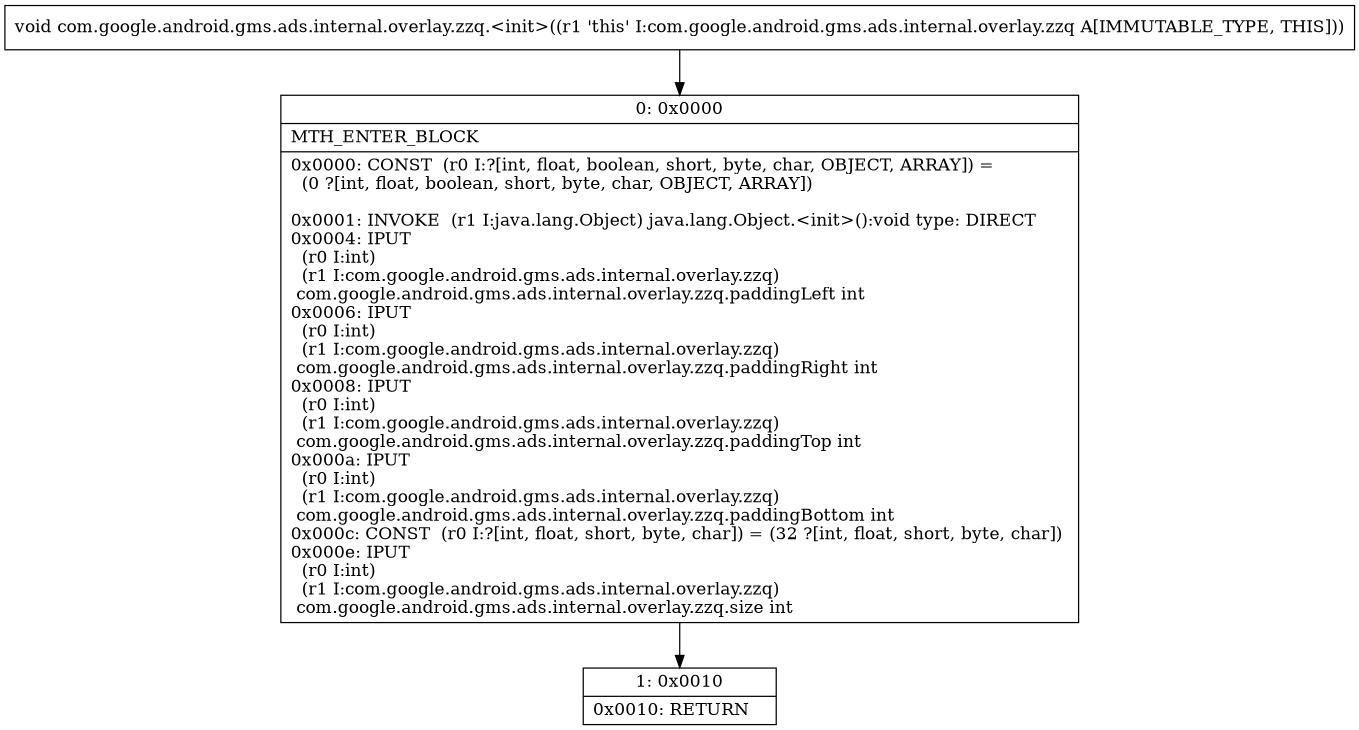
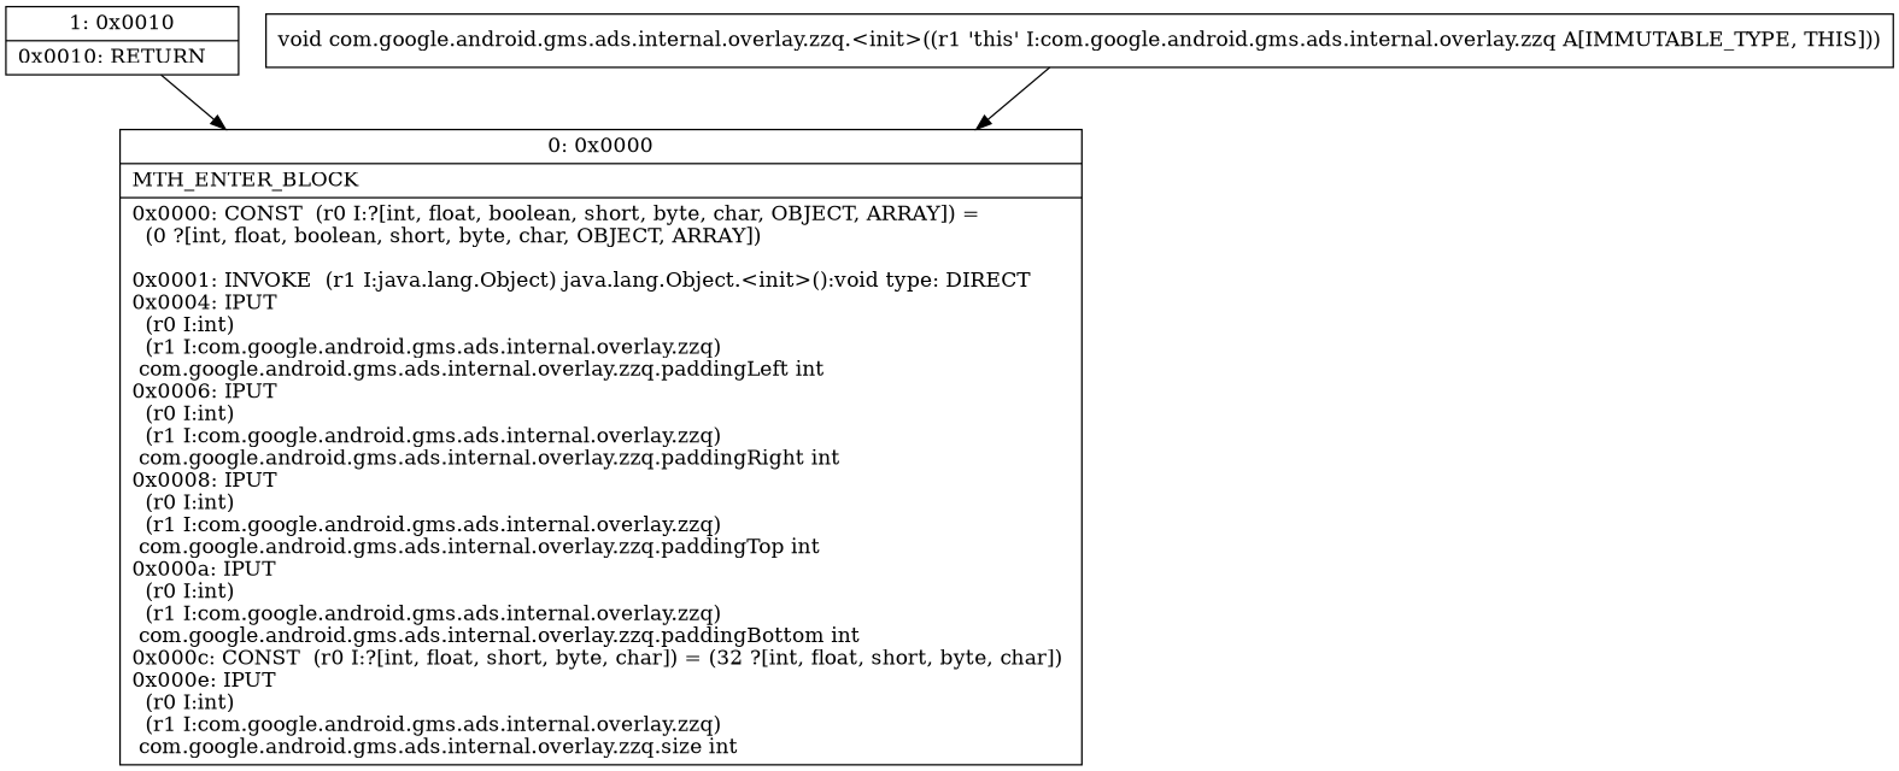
  digraph {
    node [shape=record]
    n1 [label="{0\:\ 0x0000|MTH_ENTER_BLOCK\l|0x0000: CONST  (r0 I:?[int, float, boolean, short, byte, char, OBJECT, ARRAY]) = \l  (0 ?[int, float, boolean, short, byte, char, OBJECT, ARRAY])\l \l0x0001: INVOKE  (r1 I:java.lang.Object) java.lang.Object.\<init\>():void type: DIRECT \l0x0004: IPUT  \l  (r0 I:int)\l  (r1 I:com.google.android.gms.ads.internal.overlay.zzq)\l com.google.android.gms.ads.internal.overlay.zzq.paddingLeft int \l0x0006: IPUT  \l  (r0 I:int)\l  (r1 I:com.google.android.gms.ads.internal.overlay.zzq)\l com.google.android.gms.ads.internal.overlay.zzq.paddingRight int \l0x0008: IPUT  \l  (r0 I:int)\l  (r1 I:com.google.android.gms.ads.internal.overlay.zzq)\l com.google.android.gms.ads.internal.overlay.zzq.paddingTop int \l0x000a: IPUT  \l  (r0 I:int)\l  (r1 I:com.google.android.gms.ads.internal.overlay.zzq)\l com.google.android.gms.ads.internal.overlay.zzq.paddingBottom int \l0x000c: CONST  (r0 I:?[int, float, short, byte, char]) = (32 ?[int, float, short, byte, char]) \l0x000e: IPUT  \l  (r0 I:int)\l  (r1 I:com.google.android.gms.ads.internal.overlay.zzq)\l com.google.android.gms.ads.internal.overlay.zzq.size int \l}"]
    n2 [label="{1\:\ 0x0010|0x0010: RETURN   \l}"]
    n3 [label="{void com.google.android.gms.ads.internal.overlay.zzq.\<init\>((r1 'this' I:com.google.android.gms.ads.internal.overlay.zzq A[IMMUTABLE_TYPE, THIS])) }"]
-   n1 -> n2
+   n2 -> n1
    n3 -> n1
  }
